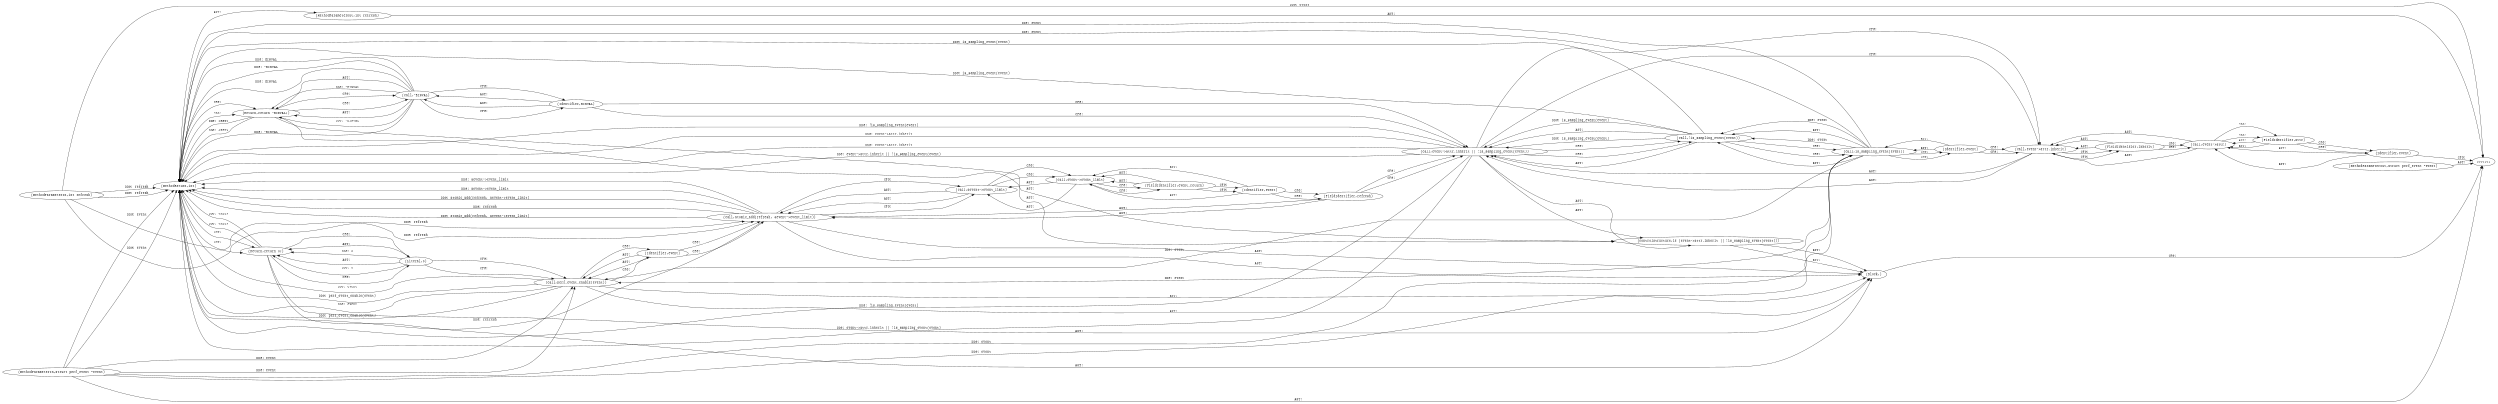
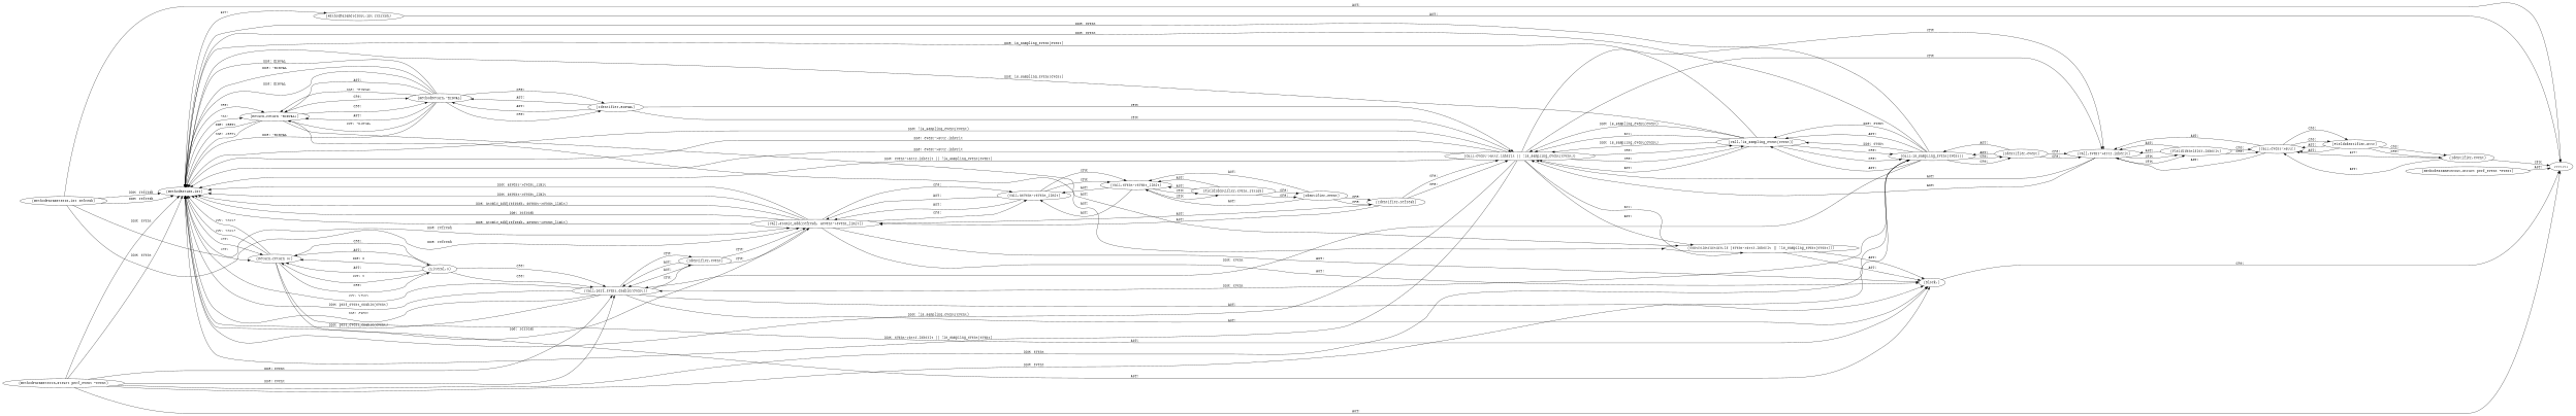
  digraph {
    fontname="Courier Prime"
    rankdir=LR
    node [fontname="Courier Prime"]
    edge [fontname="Courier Prime"]
    n1 [label="(MethodReturn,int)"]
    n2 [label="(Return,return 0;)"]
    n3 [label="(Return,return -EINVAL;)"]
    n4 [label="(MethodParameterOut,int refresh)"]
    n5 [label="(Block,)"]
    n6 [label="(Literal,0)"]
    n7 [label="(ControlStructure,if (event->attr.inherit || !is_sampling_event(event)))"]
-   n8 [label="(Call,-EINVAL)"]
+   n8 [label="(MethodReturn,-EINVAL)"]
    n9 [label="(MethodParameterIn,struct perf_event *event)"]
    1000101
    n11 [label="(Call,perf_event_enable(event))"]
    n12 [label="(Call,is_sampling_event(event))"]
    n13 [label="(Identifier,event)"]
    n14 [label="(Call,!is_sampling_event(event))"]
    n15 [label="(Identifier,event)"]
    n16 [label="(MethodParameterOut,struct perf_event *event)"]
    n17 [label="(MethodParameterIn,int refresh)"]
    n18 [label="(Call,atomic_add(refresh, &event->event_limit))"]
    n19 [label="(Call,&event->event_limit)"]
    n20 [label="(FieldIdentifier,attr)"]
    n21 [label="(Call,event->attr)"]
    n22 [label="(Identifier,event)"]
    n23 [label="(Call,event->attr.inherit)"]
    n24 [label="(FieldIdentifier,inherit)"]
    n25 [label="(Call,event->attr.inherit || !is_sampling_event(event))"]
    n26 [label="(Identifier,EINVAL)"]
-   n27 [label="(FieldIdentifier,refresh)"]
+   n27 [label="(Identifier,refresh)"]
    n28 [label="(Call,event->event_limit)"]
    n29 [label="(FieldIdentifier,event_return)"]
    n30 [label="(Identifier,event)"]
    n1 -> n2 [label="CFG: "]
    n1 -> n2 [label="CFG: "]
    n1 -> n3 [label="CFG: "]
    n1 -> n3 [label="CFG: "]
    n1 -> n4 [label="AST: "]
    n2 -> n1 [label="DDG: <RET>"]
    n2 -> n1 [label="DDG: <RET>"]
    n2 -> n5 [label="AST: "]
    n2 -> n5 [label="AST: "]
    n2 -> n6 [label="CFG: "]
    n2 -> n6 [label="CFG: "]
    n3 -> n1 [label="DDG: <RET>"]
    n3 -> n1 [label="DDG: <RET>"]
    n3 -> n7 [label="AST: "]
    n3 -> n7 [label="AST: "]
    n3 -> n8 [label="CFG: "]
    n3 -> n8 [label="CFG: "]
    n4 -> 1000101 [label="AST: "]
    n5 -> 1000101 [label="CFG: "]
    n6 -> n2 [label="AST: "]
    n6 -> n2 [label="DDG: 0"]
    n6 -> n2 [label="AST: "]
    n6 -> n2 [label="DDG: 0"]
    n6 -> n11 [label="CFG: "]
    n6 -> n11 [label="CFG: "]
    n7 -> n5 [label="AST: "]
    n7 -> n5 [label="AST: "]
    n8 -> n1 [label="DDG: EINVAL"]
    n8 -> n1 [label="DDG: -EINVAL"]
    n8 -> n1 [label="DDG: EINVAL"]
    n8 -> n1 [label="DDG: -EINVAL"]
    n8 -> n3 [label="AST: "]
    n8 -> n3 [label="DDG: -EINVAL"]
    n8 -> n3 [label="AST: "]
    n8 -> n3 [label="DDG: -EINVAL"]
    n8 -> n26 [label="CFG: "]
    n8 -> n26 [label="CFG: "]
    n9 -> n1 [label="DDG: event"]
    n9 -> n1 [label="DDG: event"]
    n9 -> 1000101 [label="AST: "]
    n9 -> n11 [label="DDG: event"]
    n9 -> n11 [label="DDG: event"]
    n9 -> n12 [label="DDG: event"]
    n9 -> n12 [label="DDG: event"]
    n11 -> n1 [label="DDG: event"]
    n11 -> n1 [label="DDG: perf_event_enable(event)"]
    n11 -> n1 [label="DDG: event"]
    n11 -> n1 [label="DDG: perf_event_enable(event)"]
    n11 -> n5 [label="AST: "]
    n11 -> n5 [label="AST: "]
    n11 -> n13 [label="CFG: "]
    n11 -> n13 [label="CFG: "]
    n12 -> n1 [label="DDG: event"]
    n12 -> n1 [label="DDG: event"]
    n12 -> n11 [label="DDG: event"]
    n12 -> n11 [label="DDG: event"]
    n12 -> n14 [label="AST: "]
    n12 -> n14 [label="DDG: event"]
    n12 -> n14 [label="AST: "]
    n12 -> n14 [label="DDG: event"]
    n12 -> n15 [label="CFG: "]
    n12 -> n15 [label="CFG: "]
    n13 -> n11 [label="AST: "]
    n13 -> n11 [label="AST: "]
    n13 -> n18 [label="CFG: "]
    n13 -> n18 [label="CFG: "]
    n14 -> n1 [label="DDG: is_sampling_event(event)"]
    n14 -> n1 [label="DDG: is_sampling_event(event)"]
    n14 -> n12 [label="CFG: "]
    n14 -> n12 [label="CFG: "]
    n14 -> n25 [label="AST: "]
    n14 -> n25 [label="DDG: is_sampling_event(event)"]
    n14 -> n25 [label="AST: "]
    n14 -> n25 [label="DDG: is_sampling_event(event)"]
    n15 -> n12 [label="AST: "]
    n15 -> n12 [label="AST: "]
    n15 -> n23 [label="CFG: "]
    n15 -> n23 [label="CFG: "]
    n16 -> 1000101 [label="AST: "]
    n17 -> n1 [label="DDG: refresh"]
    n17 -> n1 [label="DDG: refresh"]
-   n17 -> 1000101 [label="DDG: event"]
+   n17 -> 1000101 [label="AST: "]
    n17 -> n18 [label="DDG: refresh"]
    n17 -> n18 [label="DDG: refresh"]
    n18 -> n1 [label="DDG: atomic_add(refresh, &event->event_limit)"]
    n18 -> n1 [label="DDG: refresh"]
    n18 -> n1 [label="DDG: &event->event_limit"]
    n18 -> n1 [label="DDG: atomic_add(refresh, &event->event_limit)"]
    n18 -> n1 [label="DDG: refresh"]
    n18 -> n1 [label="DDG: &event->event_limit"]
    n18 -> n5 [label="AST: "]
    n18 -> n5 [label="AST: "]
    n18 -> n19 [label="CFG: "]
    n18 -> n19 [label="CFG: "]
    n19 -> n18 [label="AST: "]
    n19 -> n18 [label="AST: "]
    n19 -> n28 [label="CFG: "]
    n19 -> n28 [label="CFG: "]
    n20 -> n21 [label="AST: "]
    n20 -> n21 [label="AST: "]
    n20 -> n22 [label="CFG: "]
    n20 -> n22 [label="CFG: "]
    n21 -> n20 [label="CFG: "]
    n21 -> n20 [label="CFG: "]
    n21 -> n23 [label="AST: "]
    n21 -> n23 [label="AST: "]
    n22 -> 1000101 [label="CFG: "]
    n22 -> n21 [label="AST: "]
    n22 -> n21 [label="AST: "]
    n23 -> n24 [label="CFG: "]
    n23 -> n24 [label="CFG: "]
    n23 -> n25 [label="AST: "]
    n23 -> n25 [label="AST: "]
    n24 -> n21 [label="CFG: "]
    n24 -> n21 [label="CFG: "]
    n24 -> n23 [label="AST: "]
    n24 -> n23 [label="AST: "]
    n25 -> n1 [label="DDG: event->attr.inherit"]
    n25 -> n1 [label="DDG: event->attr.inherit || !is_sampling_event(event)"]
    n25 -> n1 [label="DDG: !is_sampling_event(event)"]
    n25 -> n1 [label="DDG: event->attr.inherit"]
    n25 -> n1 [label="DDG: event->attr.inherit || !is_sampling_event(event)"]
    n25 -> n1 [label="DDG: !is_sampling_event(event)"]
    n25 -> n7 [label="AST: "]
    n25 -> n7 [label="AST: "]
    n25 -> n14 [label="CFG: "]
    n25 -> n14 [label="CFG: "]
    n25 -> n23 [label="CFG: "]
    n25 -> n23 [label="CFG: "]
    n26 -> n8 [label="AST: "]
    n26 -> n8 [label="AST: "]
    n26 -> n25 [label="CFG: "]
    n26 -> n25 [label="CFG: "]
    n27 -> n18 [label="AST: "]
    n27 -> n18 [label="AST: "]
    n27 -> n25 [label="CFG: "]
    n27 -> n25 [label="CFG: "]
    n28 -> n19 [label="AST: "]
    n28 -> n19 [label="AST: "]
    n28 -> n29 [label="CFG: "]
    n28 -> n29 [label="CFG: "]
    n29 -> n28 [label="AST: "]
    n29 -> n28 [label="AST: "]
    n29 -> n30 [label="CFG: "]
    n29 -> n30 [label="CFG: "]
    n30 -> n27 [label="CFG: "]
    n30 -> n27 [label="CFG: "]
    n30 -> n28 [label="AST: "]
    n30 -> n28 [label="AST: "]
  }
